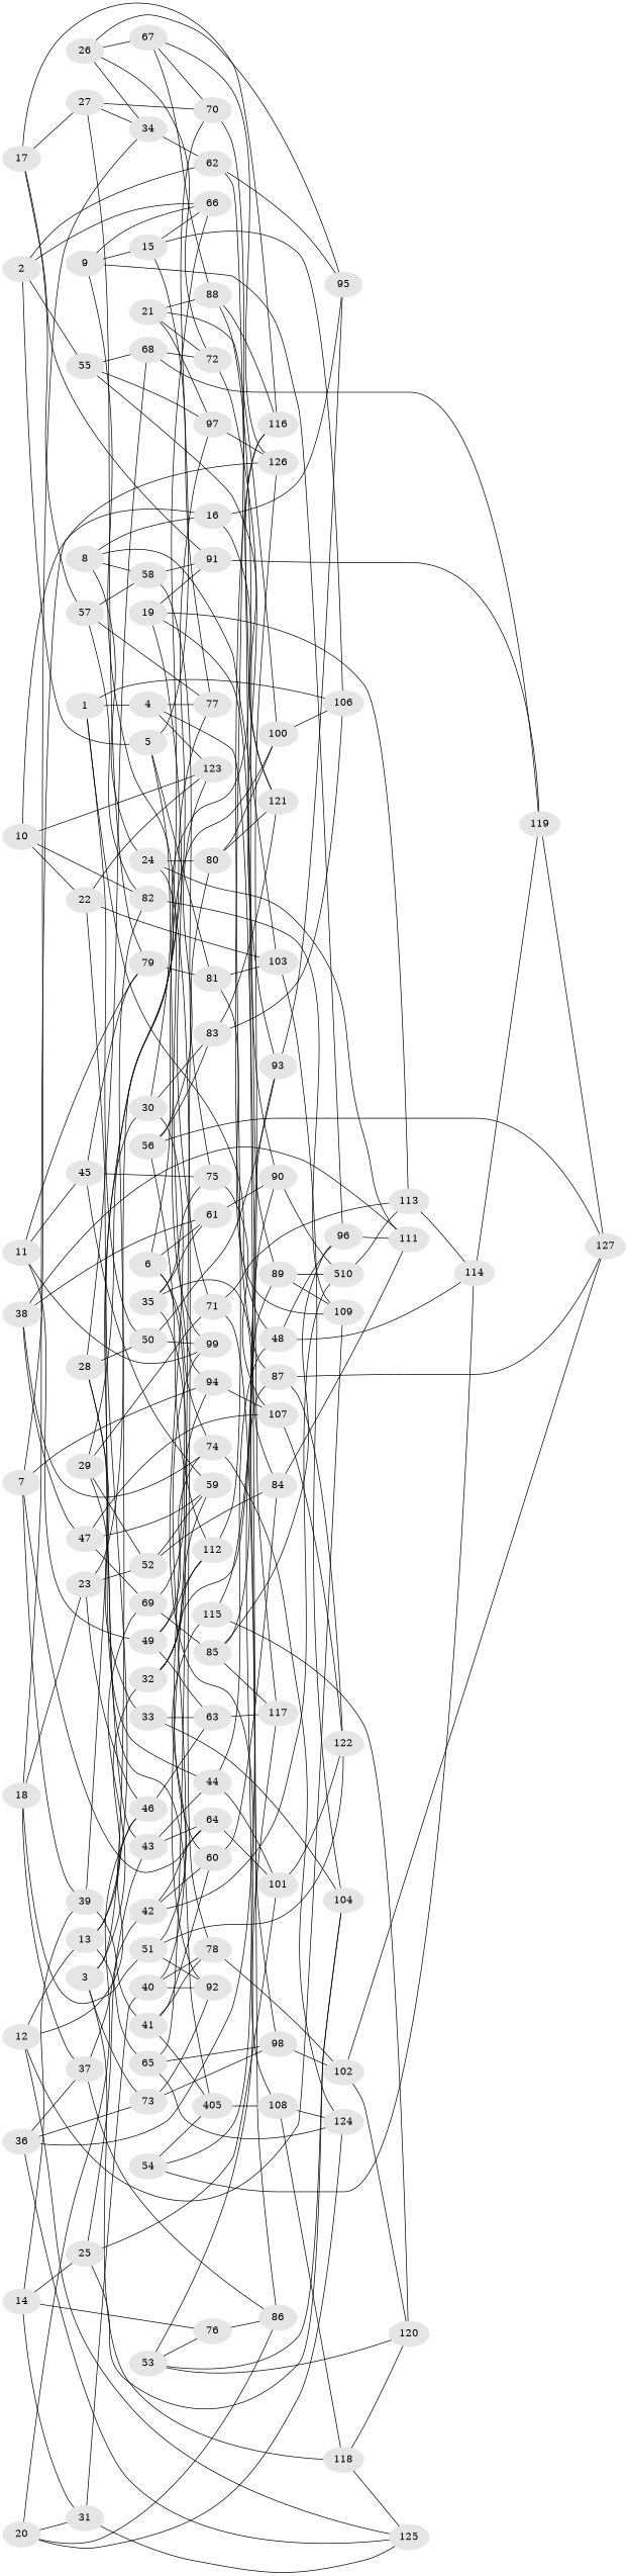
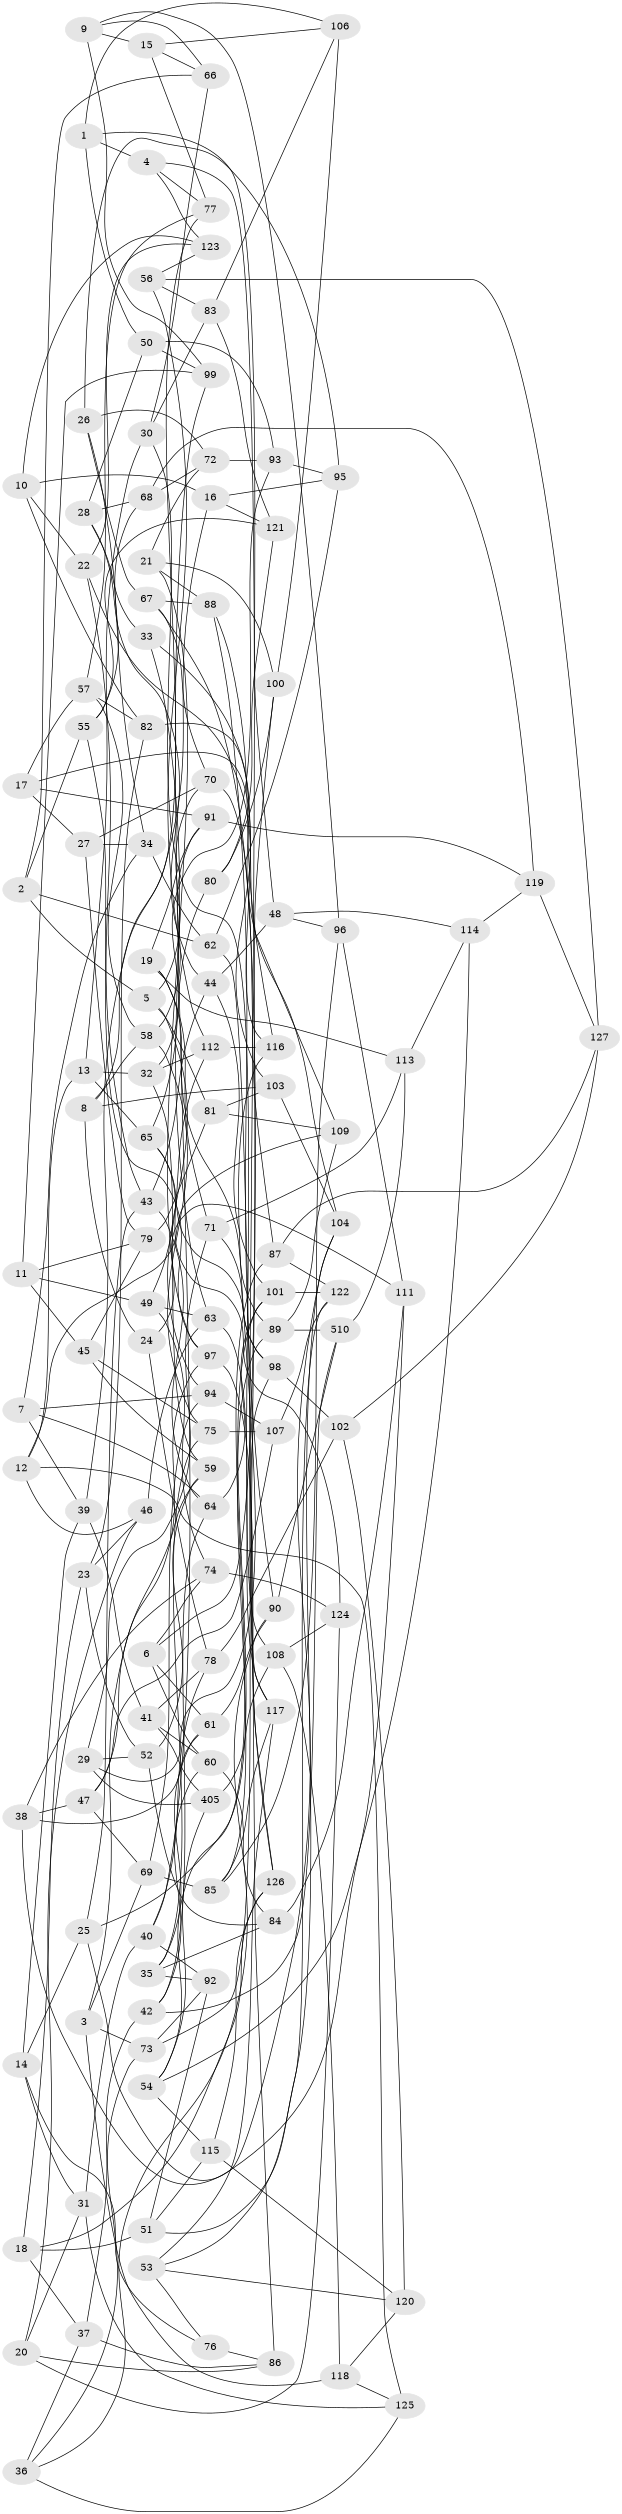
  graph {
    rankdir=LR
    node [color=gray90 style=filled]
    1
    4
    48
    50
    106
    77
    117
    123
    96
    114
    99
    93
    2
    5
    55
    62
    66
    70
    81
    94
    97
    121
    68
    95
    86
    3
    69
    73
    118
    85
    92
    98
    126
    125
    120
    87
    103
    109
    107
    6
    60
    61
    74
    100
    84
    90
    124
    7
    34
    39
    64
    41
    101
    8
    16
    24
    58
    78
    80
    111
    91
    75
    104
    9
    15
    10
    22
    82
    43
    11
    45
    49
    79
    59
    112
    63
    12
    13
    46
    30
    32
    65
    83
    108
    14
    25
    31
    76
    40
    17
    27
    57
    116
    119
    18
    23
    37
    51
    52
    42
    115
    122
    19
    71
    89
    113
    n107 [label=510]
    20
    21
    72
    88
    44
    102
    26
    67
    28
    33
    29
    n119 [label=405]
    35
    36
    38
    47
    53
    54
    127
    56
    1 -- 4
    1 -- 48
    1 -- 50
    1 -- 106
    4 -- 77
    4 -- 117
    4 -- 123
    48 -- 96
    48 -- 114
    50 -- 99
    50 -- 93
    96 -- 111
    114 -- 119
    93 -- 95
    2 -- 5
    2 -- 55
    2 -- 62
    2 -- 66
    5 -- 70
    5 -- 81
    5 -- 94
    55 -- 97
    55 -- 121
    55 -- 68
    62 -- 95
    62 -- 86
    70 -- 87
    81 -- 103
    81 -- 109
    94 -- 107
    97 -- 126
    68 -- 119
    68 -- 72
    3 -- 97
    3 -- 69
    3 -- 73
    3 -- 118
    69 -- 94
    69 -- 85
    73 -- 92
    73 -- 98
    118 -- 125
    118 -- 120
    85 -- 117
    85 -- 96
    85 -- 89
    98 -- 102
    87 -- 122
    87 -- 127
    103 -- 104
    107 -- 122
    6 -- 60
    6 -- 61
    6 -- 74
    6 -- 100
    60 -- 84
    61 -- 90
    74 -- 124
    100 -- 106
    84 -- 111
    90 -- n107
    7 -- 94
    7 -- 34
    7 -- 39
    7 -- 64
    34 -- 62
    39 -- 77
    39 -- 41
    64 -- 101
    41 -- 60
    41 -- 78
    41 -- n119
    101 -- 122
    8 -- 103
    8 -- 16
    8 -- 24
    8 -- 58
    16 -- 121
    16 -- 95
    24 -- 78
-   24 -- 80
    24 -- 111
    58 -- 91
    58 -- 75
    78 -- 102
    80 -- 121
    80 -- 100
    91 -- 119
    75 -- 107
    9 -- 96
    9 -- 99
    9 -- 66
    9 -- 15
    15 -- 106
    15 -- 77
    15 -- 66
    10 -- 123
    10 -- 16
    10 -- 22
    10 -- 82
    22 -- 123
    22 -- 103
    22 -- 43
    82 -- 109
    43 -- 64
    43 -- 44
    11 -- 99
    11 -- 45
    11 -- 49
    11 -- 79
    45 -- 75
    45 -- 79
    45 -- 59
    49 -- 74
    49 -- 112
    49 -- 63
    79 -- 81
    112 -- 116
    63 -- 117
    12 -- 125
    12 -- 109
    12 -- 13
    12 -- 46
    13 -- 30
    13 -- 32
    13 -- 65
    46 -- 63
    30 -- 66
    30 -- 83
    30 -- 108
    32 -- 93
    32 -- 59
    32 -- 112
    65 -- 98
    65 -- 124
    65 -- 80
    83 -- 106
    83 -- 121
    108 -- 118
    108 -- 124
    14 -- 39
    14 -- 25
    14 -- 31
    14 -- 76
    25 -- 101
    25 -- 104
    25 -- 43
    31 -- 125
    31 -- 40
    76 -- 86
    40 -- 99
    40 -- 92
    40 -- 78
    17 -- 91
    17 -- 27
    17 -- 57
    17 -- 116
    27 -- 70
    27 -- 34
    27 -- 79
    57 -- 77
    57 -- 58
    57 -- 82
    119 -- 127
    18 -- 126
    18 -- 23
    18 -- 37
    18 -- 51
    23 -- 82
    23 -- 46
    23 -- 52
    37 -- 86
    37 -- 42
    51 -- 92
    51 -- 115
    51 -- 122
    52 -- 84
    52 -- 59
    42 -- 60
    42 -- 64
    42 -- n107
    115 -- 126
    115 -- 120
    19 -- 91
    19 -- 71
    19 -- 89
    19 -- 113
    71 -- 98
    71 -- 113
    89 -- 109
    89 -- n107
    113 -- 114
    n107 -- 113
    20 -- 86
    20 -- 124
    20 -- 46
    20 -- 31
    21 -- 97
    21 -- 100
    21 -- 72
    21 -- 88
    72 -- 93
    88 -- 90
    88 -- 116
    44 -- 48
    44 -- 101
    102 -- 120
    102 -- 127
    26 -- 95
    26 -- 34
    26 -- 72
    26 -- 67
    67 -- 70
    67 -- 126
    67 -- 88
    28 -- 50
    28 -- 68
    28 -- 44
    28 -- 33
    33 -- 104
    33 -- 63
    29 -- 116
    29 -- 52
    29 -- 71
    29 -- n119
    n119 -- 108
    35 -- 92
    35 -- 61
    35 -- 84
    35 -- 75
    36 -- 73
    36 -- 125
    36 -- 90
    36 -- 37
    38 -- 61
    38 -- 74
    38 -- 111
    38 -- 47
    47 -- 69
    47 -- 107
    47 -- 59
    53 -- 117
    53 -- 120
    53 -- 104
    53 -- 76
    54 -- 114
    54 -- 87
+   54 -- 115
    54 -- n119
    56 -- 123
    56 -- 112
    56 -- 83
    56 -- 127
  }
